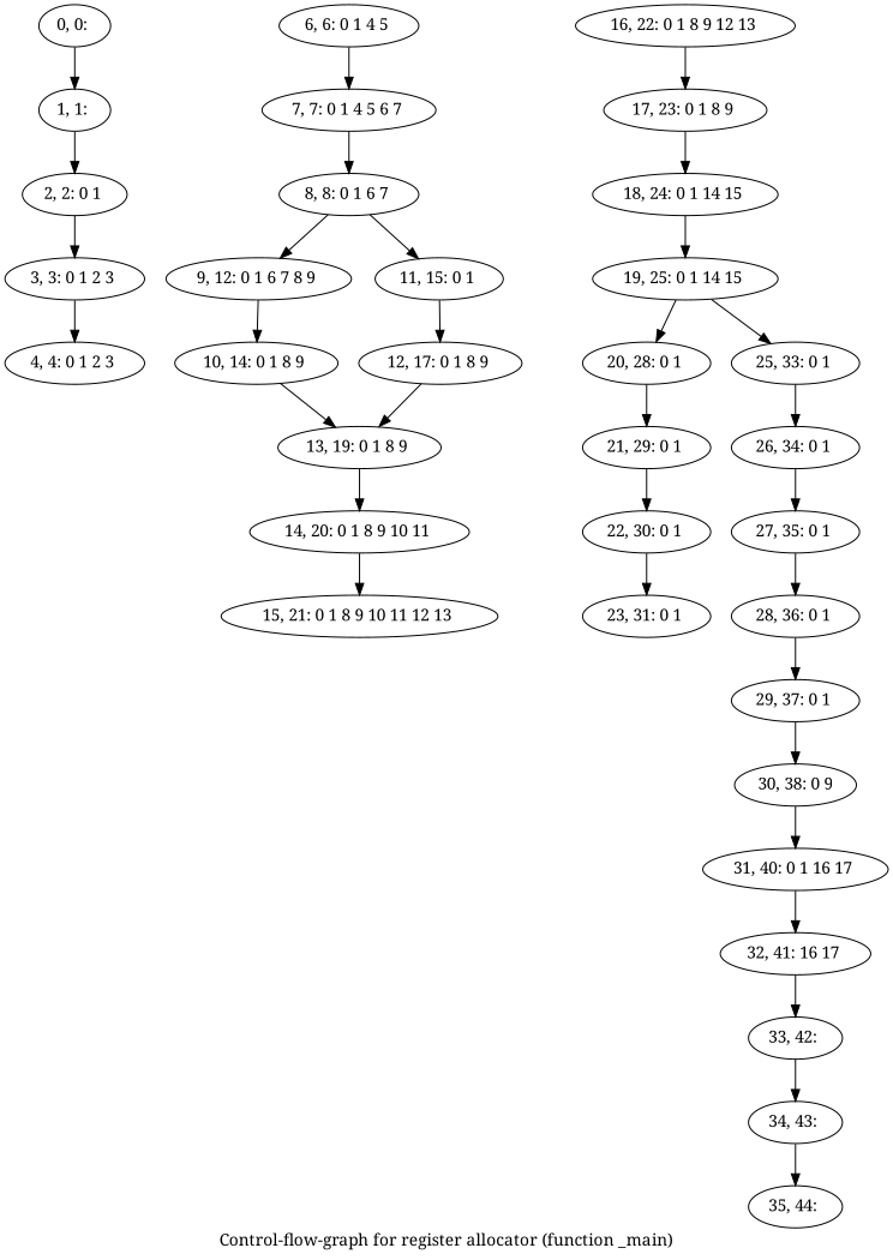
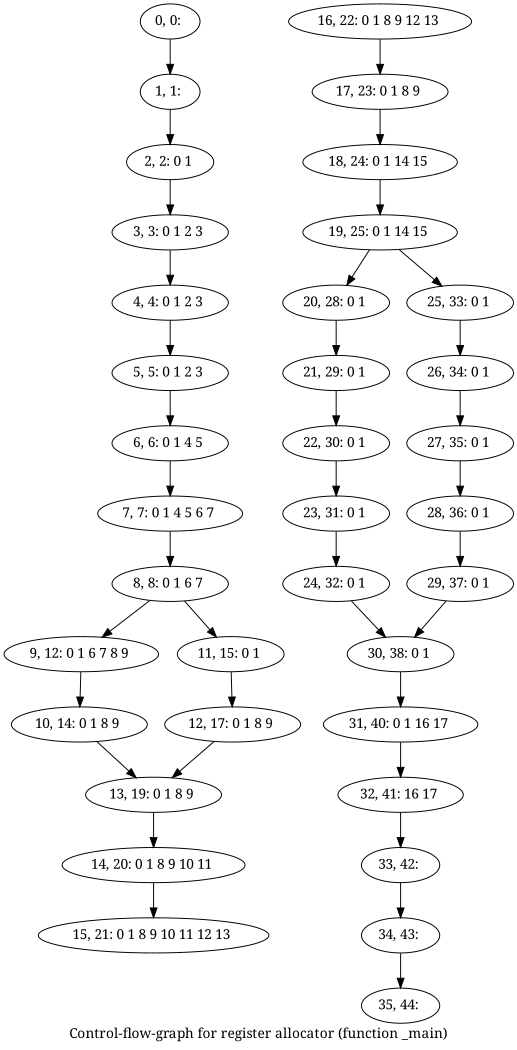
  digraph {
    fontname="Noto Serif"
    label="Control-flow-graph for register allocator (function _main)"
    node [fontname="Noto Serif"]
    edge [fontname="Noto Serif"]
    n1 [label="0, 0: "]
    n2 [label="1, 1: "]
    n3 [label="2, 2: 0 1 "]
    n4 [label="3, 3: 0 1 2 3 "]
    n5 [label="4, 4: 0 1 2 3 "]
+   n6 [label="5, 5: 0 1 2 3 "]
    n7 [label="6, 6: 0 1 4 5 "]
    n8 [label="7, 7: 0 1 4 5 6 7 "]
    n9 [label="8, 8: 0 1 6 7 "]
    n10 [label="9, 12: 0 1 6 7 8 9 "]
    n11 [label="11, 15: 0 1 "]
    n12 [label="10, 14: 0 1 8 9 "]
    n13 [label="12, 17: 0 1 8 9 "]
    n14 [label="13, 19: 0 1 8 9 "]
    n15 [label="14, 20: 0 1 8 9 10 11 "]
    n16 [label="15, 21: 0 1 8 9 10 11 12 13 "]
    n17 [label="16, 22: 0 1 8 9 12 13 "]
    n18 [label="17, 23: 0 1 8 9 "]
    n19 [label="18, 24: 0 1 14 15 "]
    n20 [label="19, 25: 0 1 14 15 "]
    n21 [label="20, 28: 0 1 "]
    n22 [label="25, 33: 0 1 "]
    n23 [label="21, 29: 0 1 "]
    n24 [label="26, 34: 0 1 "]
    n25 [label="22, 30: 0 1 "]
    n26 [label="23, 31: 0 1 "]
-   n28 [label="30, 38: 0 9"]
+   n27 [label="24, 32: 0 1 "]
+   n28 [label="30, 38: 0 1 "]
    n29 [label="31, 40: 0 1 16 17 "]
    n30 [label="27, 35: 0 1 "]
    n31 [label="28, 36: 0 1 "]
    n32 [label="29, 37: 0 1 "]
    n33 [label="32, 41: 16 17 "]
    n34 [label="33, 42: "]
    n35 [label="34, 43: "]
    n36 [label="35, 44: "]
    n1 -> n2
    n2 -> n3
    n3 -> n4
    n4 -> n5
+   n5 -> n6
+   n6 -> n7
    n7 -> n8
    n8 -> n9
    n9 -> n10
    n9 -> n11
    n10 -> n12
    n11 -> n13
    n12 -> n14
    n13 -> n14
    n14 -> n15
    n15 -> n16
    n17 -> n18
    n18 -> n19
    n19 -> n20
    n20 -> n21
    n20 -> n22
    n21 -> n23
    n22 -> n24
    n23 -> n25
    n24 -> n30
    n25 -> n26
+   n26 -> n27
+   n27 -> n28
    n28 -> n29
    n29 -> n33
    n30 -> n31
    n31 -> n32
    n32 -> n28
    n33 -> n34
    n34 -> n35
    n35 -> n36
  }
